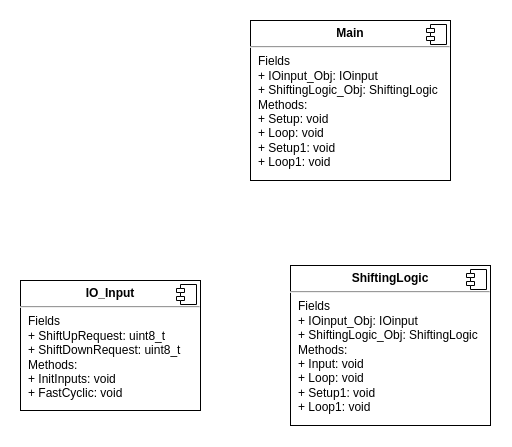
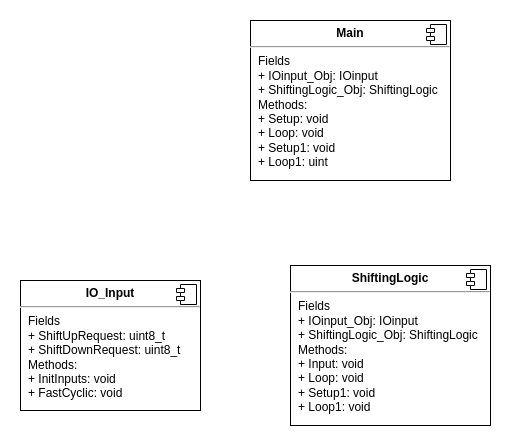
  <mxCell id="0" />
  <mxCell id="1" parent="0" />
  <mxCell id="2" value="&lt;p style=&quot;margin:0px;margin-top:6px;text-align:center;&quot;&gt;&lt;b&gt;IO_Input&lt;/b&gt;&lt;/p&gt;&lt;hr&gt;&lt;p style=&quot;margin:0px;margin-left:8px;&quot;&gt;Fields&lt;/p&gt;&lt;p style=&quot;margin:0px;margin-left:8px;&quot;&gt;+ ShiftUpRequest: uint8_t&lt;/p&gt;&lt;p style=&quot;margin:0px;margin-left:8px;&quot;&gt;+ ShiftDownRequest: uint8_t&lt;br&gt;&lt;/p&gt;&lt;p style=&quot;margin:0px;margin-left:8px;&quot;&gt;Methods:&lt;br&gt;+ InitInputs: void&lt;/p&gt;&lt;p style=&quot;margin:0px;margin-left:8px;&quot;&gt;+ FastCyclic: void&lt;/p&gt;" style="align=left;overflow=fill;html=1;dropTarget=0;" vertex="1" parent="1"><mxGeometry x="20" y="280" width="180" height="130" as="geometry" /></mxCell>
  <mxCell id="3" value="" style="shape=component;jettyWidth=8;jettyHeight=4;" vertex="1" parent="2"><mxGeometry x="1" width="20" height="20" relative="1" as="geometry"><mxPoint x="-24" y="4" as="offset" /></mxGeometry></mxCell>
- <mxCell id="4" value="&lt;p style=&quot;margin:0px;margin-top:6px;text-align:center;&quot;&gt;&lt;b&gt;Main&lt;/b&gt;&lt;/p&gt;&lt;hr&gt;&lt;p style=&quot;margin:0px;margin-left:8px;&quot;&gt;Fields&lt;/p&gt;&lt;p style=&quot;margin:0px;margin-left:8px;&quot;&gt;+ IOinput_Obj: IOinput&lt;/p&gt;&lt;p style=&quot;margin:0px;margin-left:8px;&quot;&gt;+ ShiftingLogic_Obj: ShiftingLogic&lt;/p&gt;&lt;p style=&quot;margin:0px;margin-left:8px;&quot;&gt;&lt;span style=&quot;background-color: initial;&quot;&gt;Methods:&lt;/span&gt;&lt;/p&gt;&lt;p style=&quot;margin:0px;margin-left:8px;&quot;&gt;+ Setup: void&lt;/p&gt;&lt;p style=&quot;margin:0px;margin-left:8px;&quot;&gt;+ Loop: void&lt;/p&gt;&lt;p style=&quot;margin: 0px 0px 0px 8px;&quot;&gt;+ Setup1: void&lt;/p&gt;&lt;p style=&quot;margin: 0px 0px 0px 8px;&quot;&gt;+ Loop1: void&lt;/p&gt;" style="align=left;overflow=fill;html=1;dropTarget=0;" vertex="1" parent="1"><mxGeometry x="250" y="20" width="200" height="160" as="geometry" /></mxCell>
+ <mxCell id="4" value="&lt;p style=&quot;margin:0px;margin-top:6px;text-align:center;&quot;&gt;&lt;b&gt;Main&lt;/b&gt;&lt;/p&gt;&lt;hr&gt;&lt;p style=&quot;margin:0px;margin-left:8px;&quot;&gt;Fields&lt;/p&gt;&lt;p style=&quot;margin:0px;margin-left:8px;&quot;&gt;+ IOinput_Obj: IOinput&lt;/p&gt;&lt;p style=&quot;margin:0px;margin-left:8px;&quot;&gt;+ ShiftingLogic_Obj: ShiftingLogic&lt;/p&gt;&lt;p style=&quot;margin:0px;margin-left:8px;&quot;&gt;&lt;span style=&quot;background-color: initial;&quot;&gt;Methods:&lt;/span&gt;&lt;/p&gt;&lt;p style=&quot;margin:0px;margin-left:8px;&quot;&gt;+ Setup: void&lt;/p&gt;&lt;p style=&quot;margin:0px;margin-left:8px;&quot;&gt;+ Loop: void&lt;/p&gt;&lt;p style=&quot;margin: 0px 0px 0px 8px;&quot;&gt;+ Setup1: void&lt;/p&gt;&lt;p style=&quot;margin: 0px 0px 0px 8px;&quot;&gt;+ Loop1: uint&lt;/p&gt;" style="align=left;overflow=fill;html=1;dropTarget=0;" vertex="1" parent="1"><mxGeometry x="250" y="20" width="200" height="160" as="geometry" /></mxCell>
  <mxCell id="5" value="" style="shape=component;jettyWidth=8;jettyHeight=4;" vertex="1" parent="4"><mxGeometry x="1" width="20" height="20" relative="1" as="geometry"><mxPoint x="-24" y="4" as="offset" /></mxGeometry></mxCell>
  <mxCell id="6" value="&lt;p style=&quot;margin:0px;margin-top:6px;text-align:center;&quot;&gt;&lt;b&gt;ShiftingLogic&lt;/b&gt;&lt;/p&gt;&lt;hr&gt;&lt;p style=&quot;margin:0px;margin-left:8px;&quot;&gt;Fields&lt;/p&gt;&lt;p style=&quot;margin:0px;margin-left:8px;&quot;&gt;+ IOinput_Obj: IOinput&lt;/p&gt;&lt;p style=&quot;margin:0px;margin-left:8px;&quot;&gt;+ ShiftingLogic_Obj: ShiftingLogic&lt;/p&gt;&lt;p style=&quot;margin:0px;margin-left:8px;&quot;&gt;&lt;span style=&quot;background-color: initial;&quot;&gt;Methods:&lt;/span&gt;&lt;/p&gt;&lt;p style=&quot;margin:0px;margin-left:8px;&quot;&gt;+ Input: void&lt;/p&gt;&lt;p style=&quot;margin:0px;margin-left:8px;&quot;&gt;+ Loop: void&lt;/p&gt;&lt;p style=&quot;margin: 0px 0px 0px 8px;&quot;&gt;+ Setup1: void&lt;/p&gt;&lt;p style=&quot;margin: 0px 0px 0px 8px;&quot;&gt;+ Loop1: void&lt;/p&gt;" style="align=left;overflow=fill;html=1;dropTarget=0;" vertex="1" parent="1"><mxGeometry x="290" y="265" width="200" height="160" as="geometry" /></mxCell>
  <mxCell id="7" value="" style="shape=component;jettyWidth=8;jettyHeight=4;" vertex="1" parent="6"><mxGeometry x="1" width="20" height="20" relative="1" as="geometry"><mxPoint x="-24" y="4" as="offset" /></mxGeometry></mxCell>
